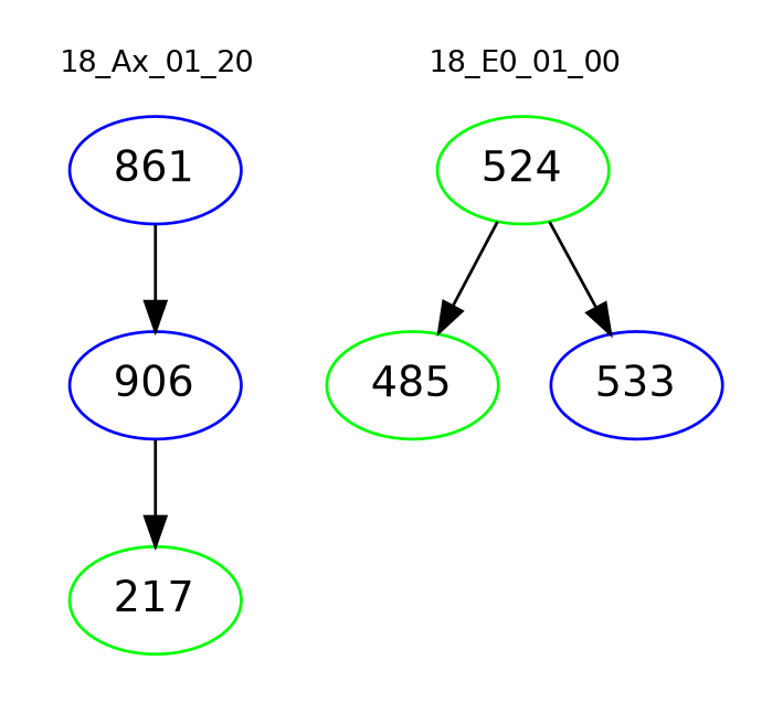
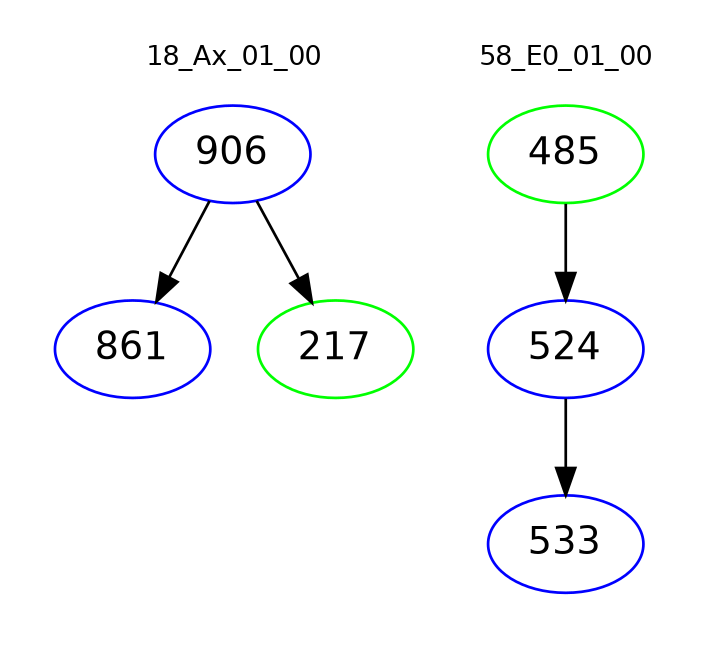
  digraph {
    fontname="DejaVu Sans"
    node [color=blue fontname="DejaVu Sans"]
    edge [color=black fontname="DejaVu Sans"]
    n1 [label=906]
    n2 [label=861]
    n3 [color=green label=217]
-   n4 [color=green label=524]
+   n4 [label=524]
    n5 [color=green label=485]
    n6 [label=533]
    subgraph cluster_1 {
      color=white
      fontsize=10
-     label="18_Ax_01_20"
+     label="18_Ax_01_00"
      n1
      n2
      n3
    }
    subgraph cluster_2 {
      color=white
      fontsize=10
-     label="18_E0_01_00"
+     label="58_E0_01_00"
      n4
      n5
      n6
    }
-   n2 -> n1
+   n1 -> n2
    n1 -> n3
-   n4 -> n5
+   n5 -> n4
    n4 -> n6
  }
